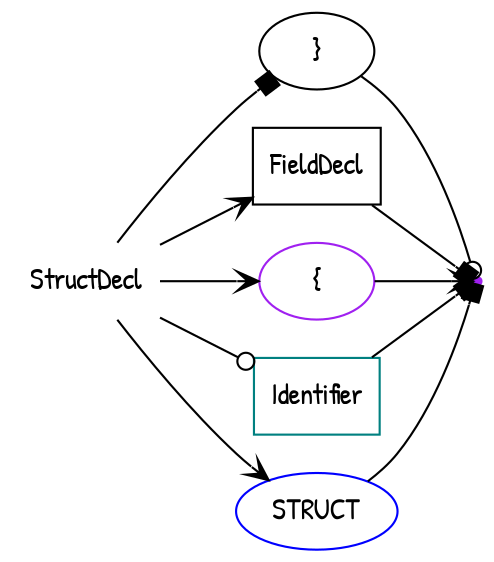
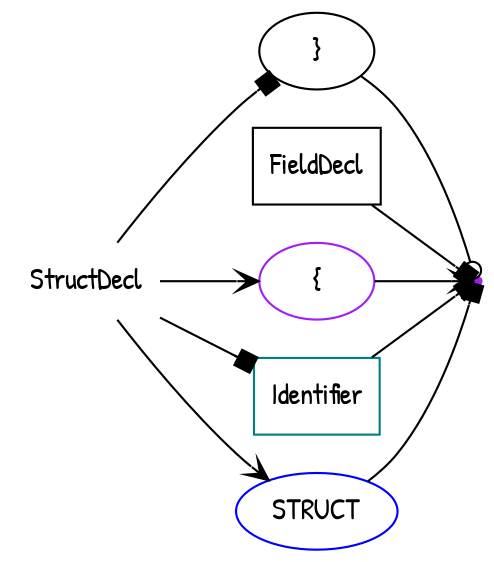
  digraph {
    fontname="Patrick Hand"
    rankdir=LR
    node [color=black fontname="Patrick Hand" shape=oval]
    edge [arrowhead=box fontname="Patrick Hand"]
    n1 [label=StructDecl shape=plaintext]
    n2 [label="}"]
    n3 [label=FieldDecl shape=box]
    n4 [color=purple label="{"]
    n5 [color=teal label=Identifier shape=box]
    n6 [color=blue label=STRUCT]
    end [color=purple shape=point]
    n1 -> n2
-   n1 -> n3 [arrowhead=vee]
    n1 -> n4 [arrowhead=vee]
-   n1 -> n5 [arrowhead=odot]
+   n1 -> n5
    n1 -> n6 [arrowhead=vee]
    n2 -> end [arrowhead=odot]
    n3 -> end
    n4 -> end [arrowhead=vee]
    n5 -> end
    n6 -> end
  }
